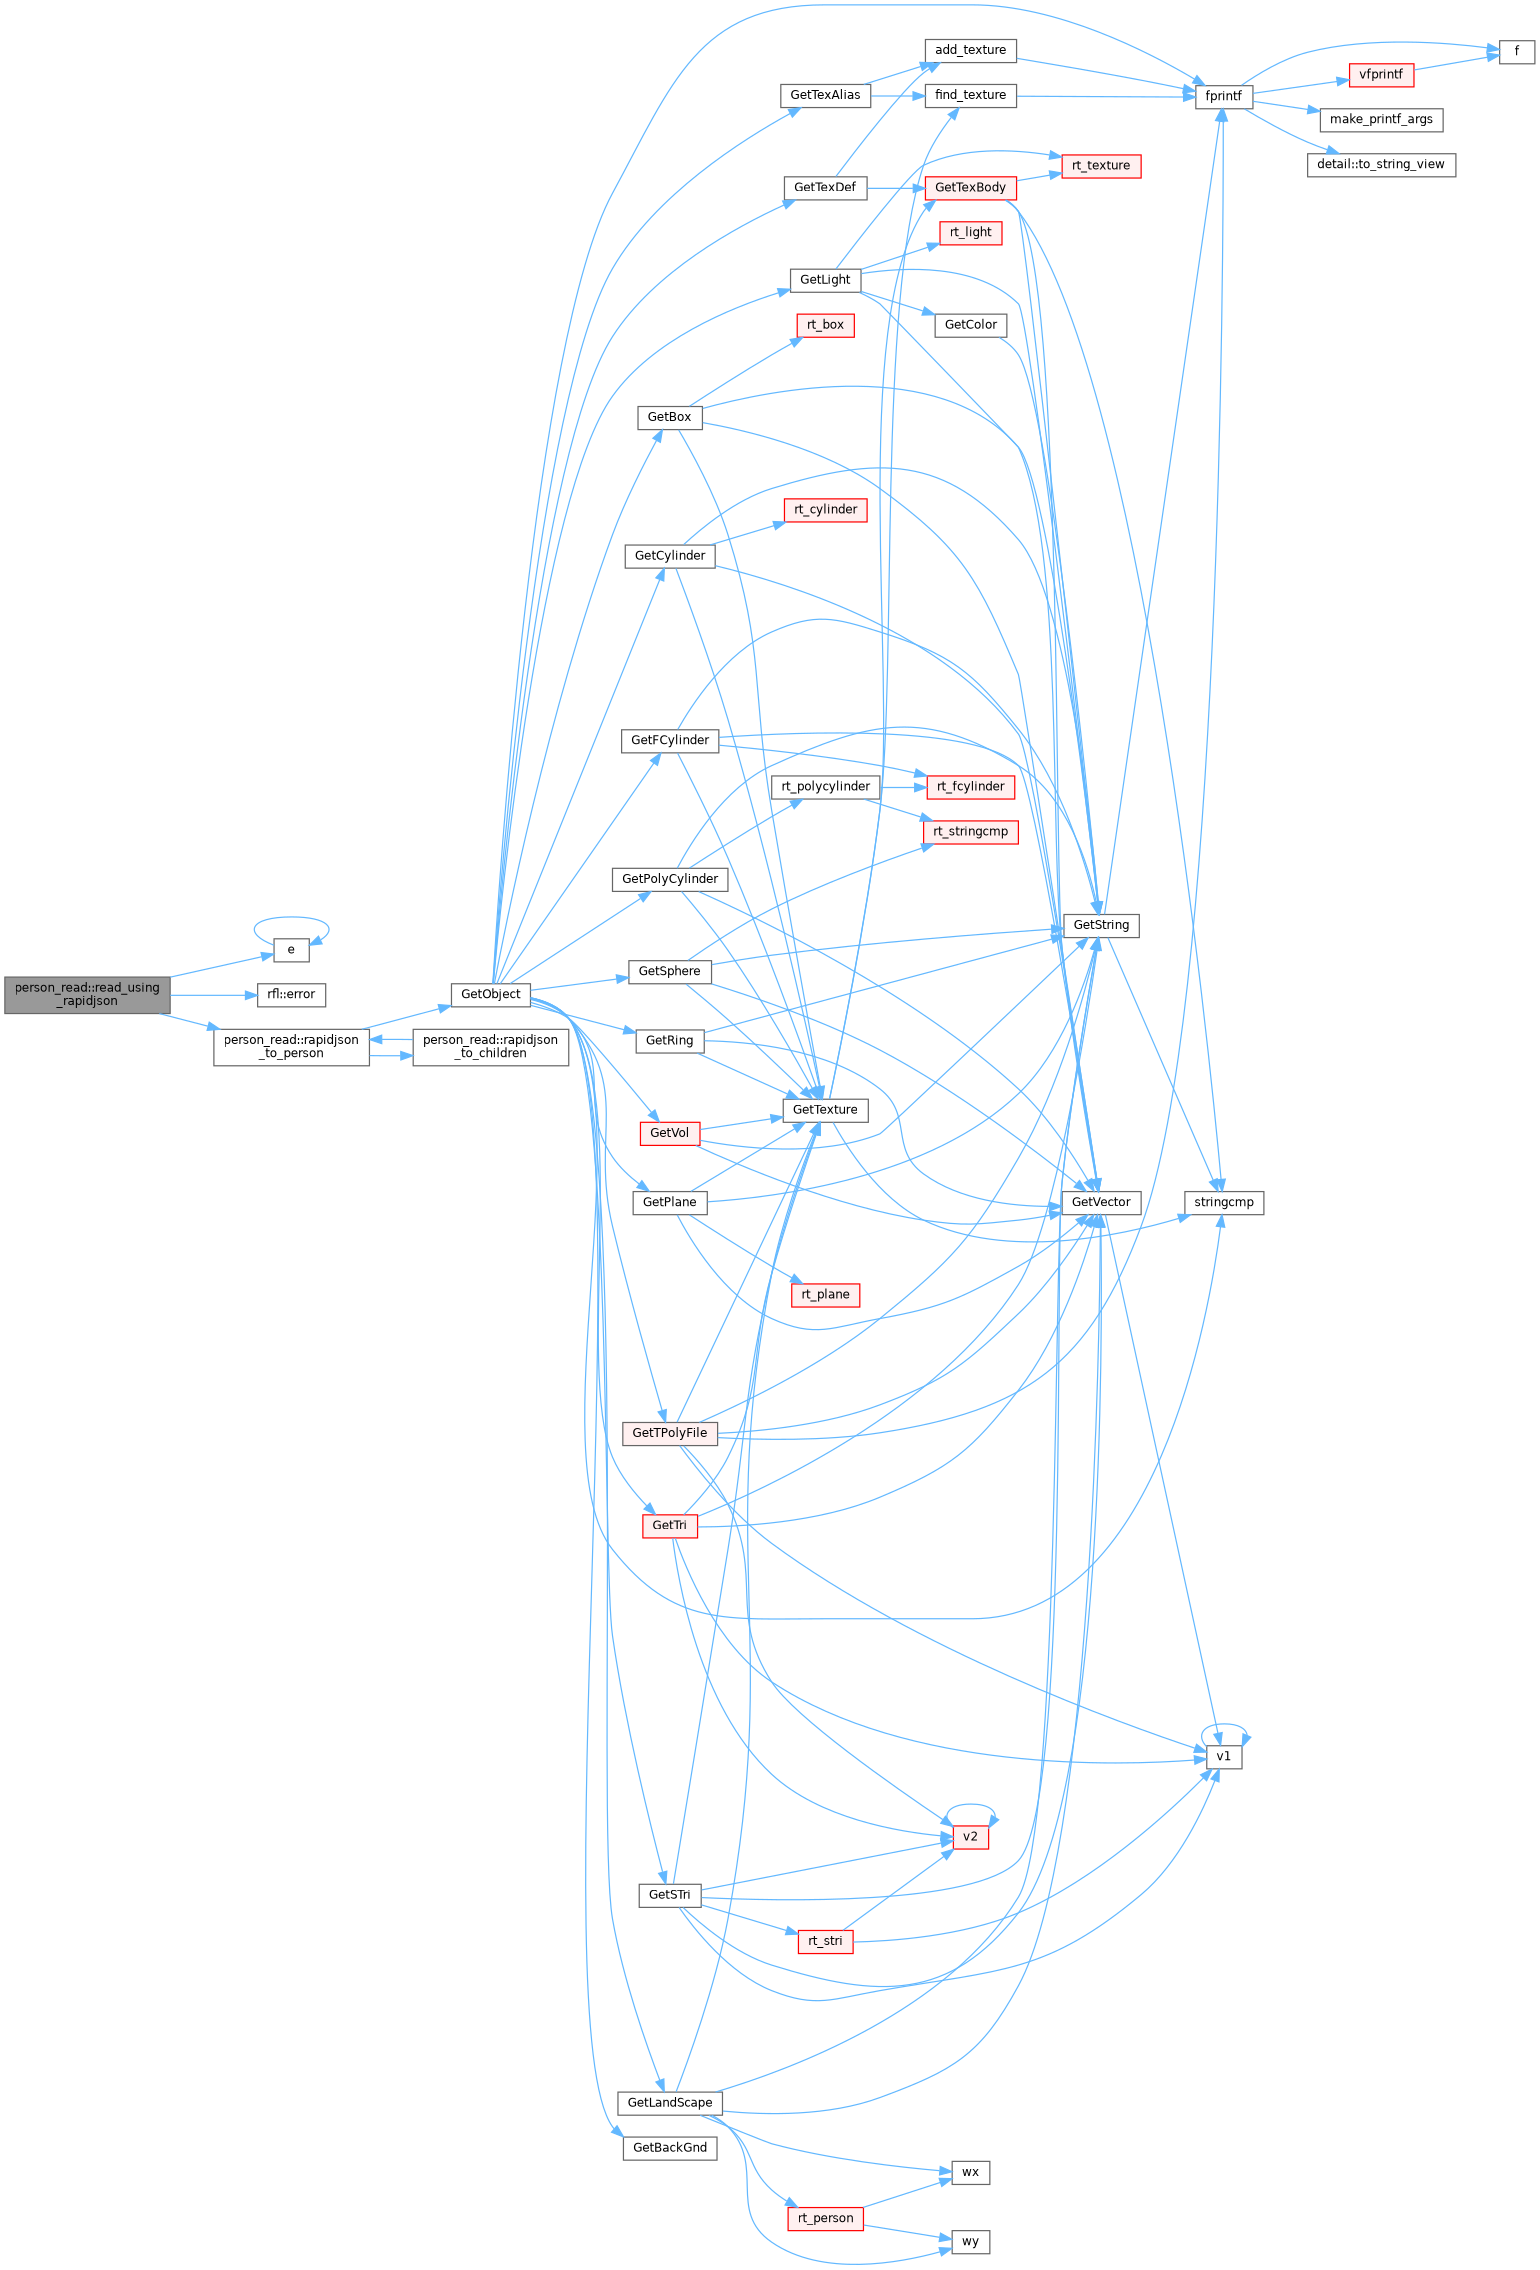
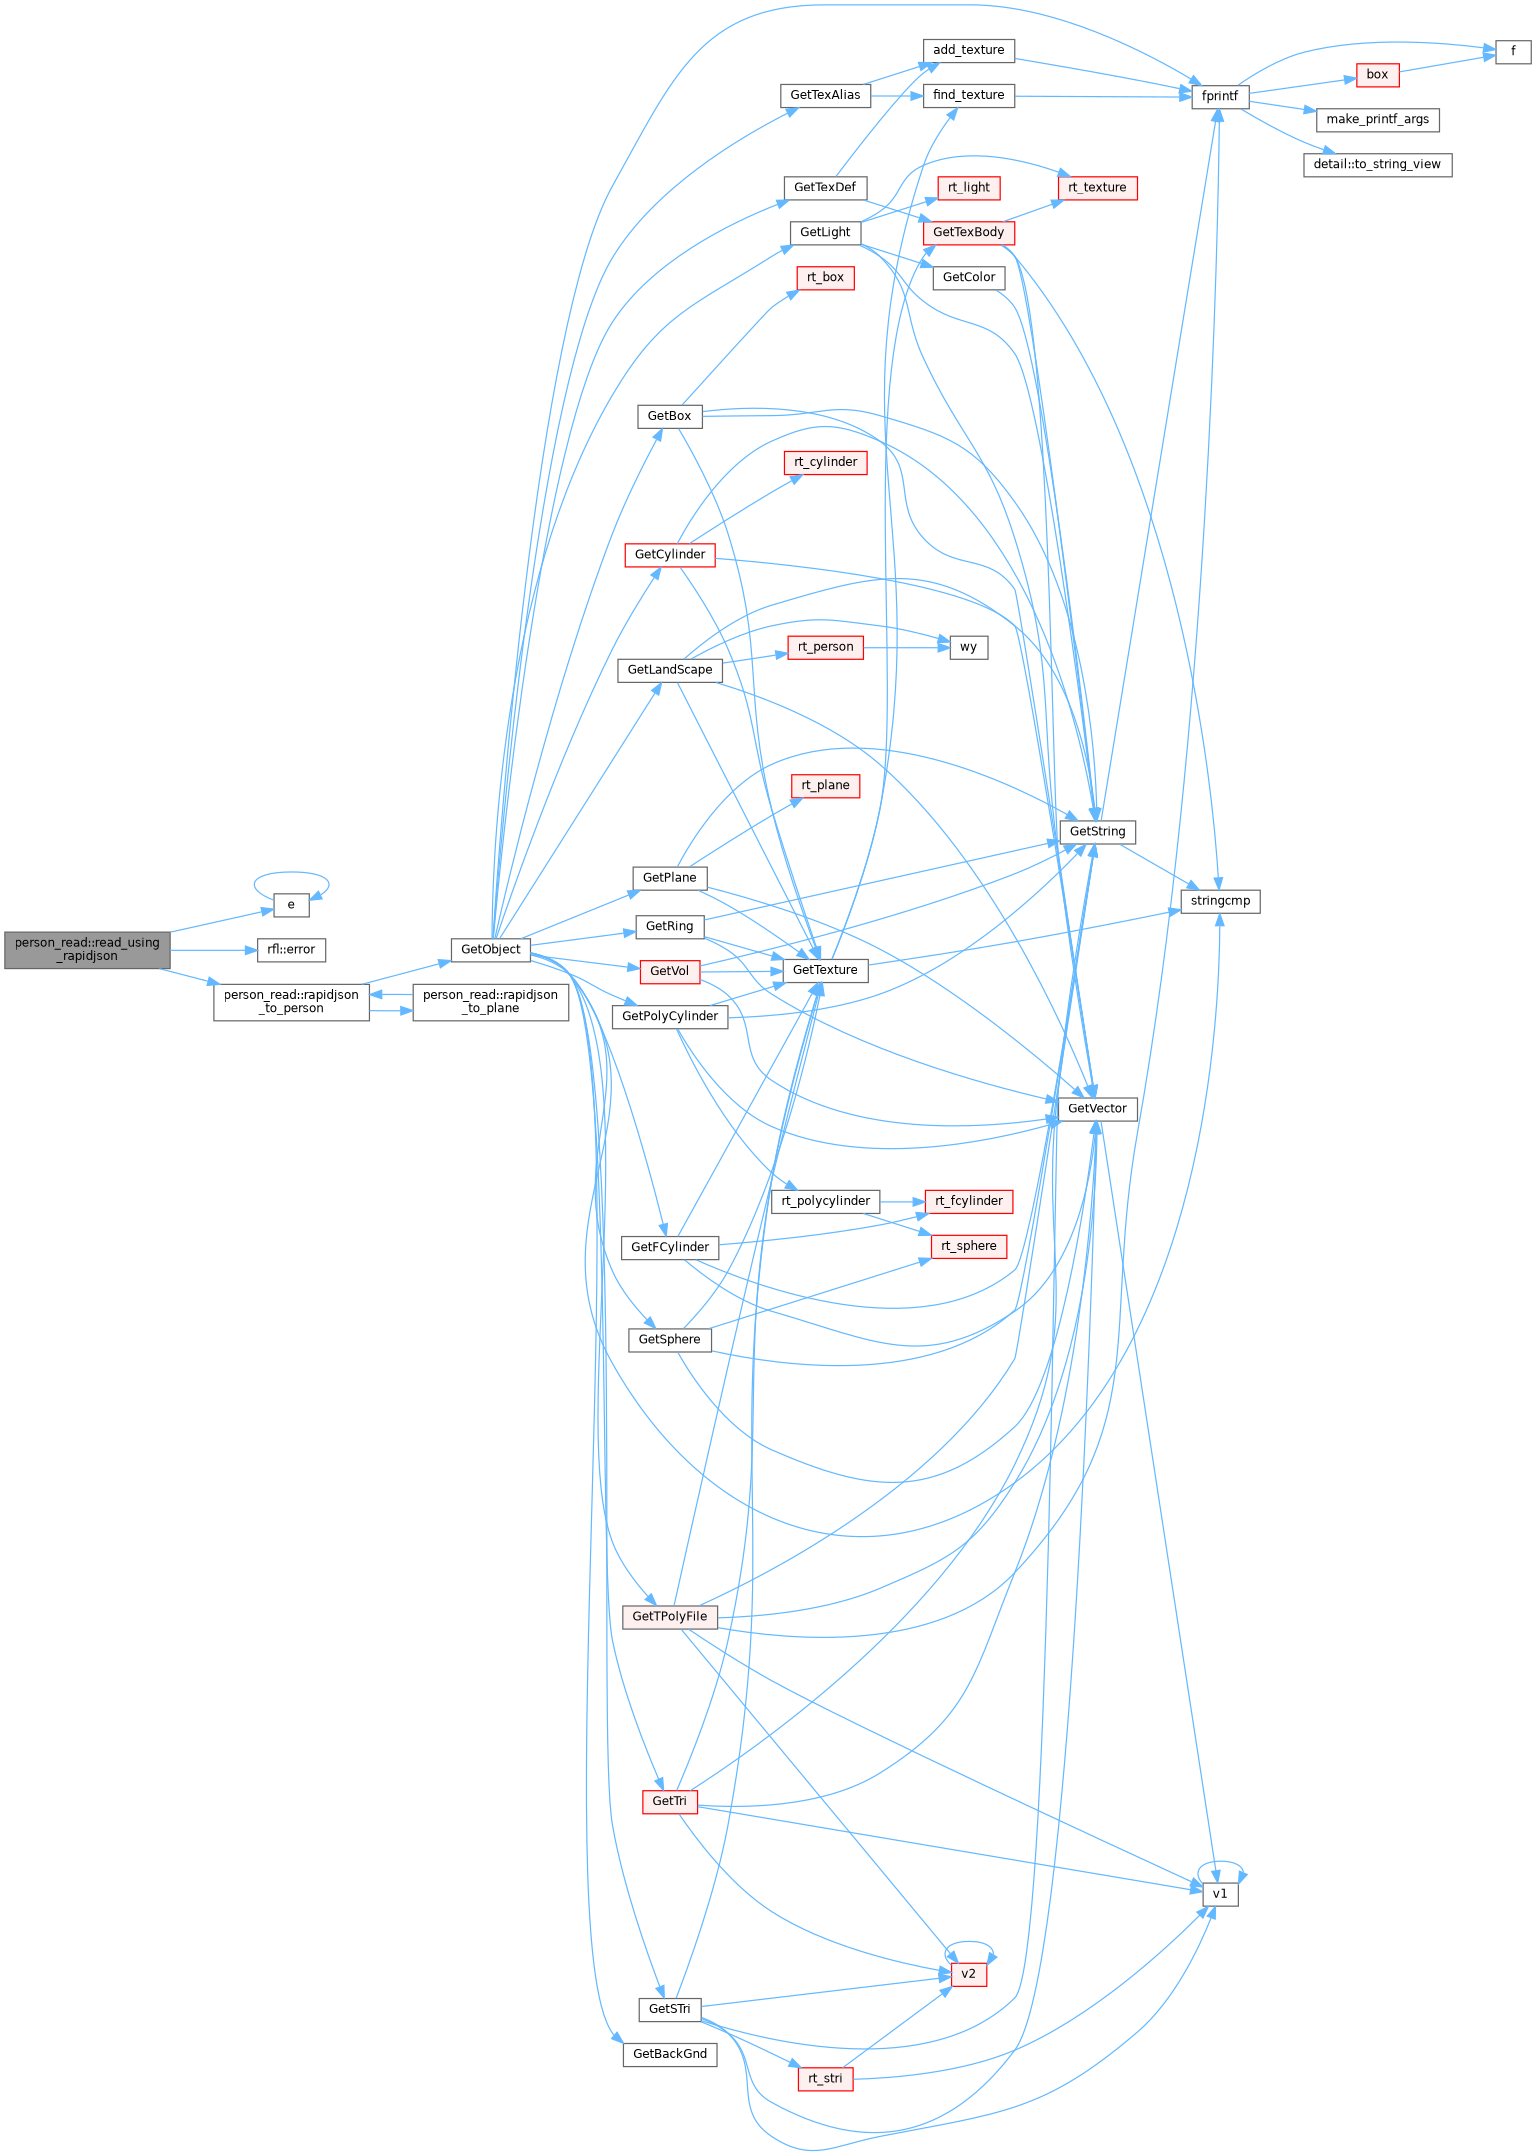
  digraph {
    rankdir=LR
    node [color=grey40 fillcolor=white fontname=Helvetica fontsize=10 shape=box style=filled]
    edge [color=steelblue1 fontname=Helvetica fontsize=10 labelfontname=Helvetica labelfontsize=10 style=solid]
    n1 [color=gray40 fillcolor=grey60 fontcolor=black height=0.2 label="person_read::read_using\l_rapidjson" width=0.4]
    n2 [height=0.2 label=e width=0.4]
    n3 [height=0.2 label="rfl::error" width=0.4]
    n4 [height=0.2 label="person_read::rapidjson\l_to_person" width=0.4]
    n5 [height=0.2 label=GetObject width=0.4]
-   n6 [height=0.2 label="person_read::rapidjson\l_to_children" width=0.4]
+   n6 [height=0.2 label="person_read::rapidjson\l_to_plane" width=0.4]
    n7 [height=0.2 label=fprintf width=0.4]
    n8 [height=0.2 label=GetBackGnd width=0.4]
    n9 [height=0.2 label=GetBox width=0.4]
    n10 [height=0.2 label=stringcmp width=0.4]
-   n11 [height=0.2 label=GetCylinder width=0.4]
+   n11 [color=red height=0.2 label=GetCylinder width=0.4]
    n12 [height=0.2 label=GetFCylinder width=0.4]
    n13 [height=0.2 label=GetLandScape width=0.4]
    n14 [height=0.2 label=GetLight width=0.4]
    n15 [height=0.2 label=GetPlane width=0.4]
    n16 [height=0.2 label=GetPolyCylinder width=0.4]
    n17 [height=0.2 label=GetRing width=0.4]
    n18 [height=0.2 label=GetSphere width=0.4]
    n19 [height=0.2 label=GetSTri width=0.4]
    n20 [height=0.2 label=GetTexAlias width=0.4]
    n21 [height=0.2 label=GetTexDef width=0.4]
    n22 [fillcolor="#FFF0F0" height=0.2 label=GetTPolyFile width=0.4]
    n23 [color=red fillcolor="#FFF0F0" height=0.2 label=GetTri width=0.4]
    n24 [color=red fillcolor="#FFF0F0" height=0.2 label=GetVol width=0.4]
    n25 [height=0.2 label=f width=0.4]
    n26 [height=0.2 label=make_printf_args width=0.4]
    n27 [height=0.2 label="detail::to_string_view" width=0.4]
-   n28 [color=red fillcolor="#FFF0F0" height=0.2 label=vfprintf width=0.4]
+   n28 [color=red fillcolor="#FFF0F0" height=0.2 label=box width=0.4]
    n29 [height=0.2 label=GetString width=0.4]
    n30 [height=0.2 label=GetTexture width=0.4]
    n31 [height=0.2 label=GetVector width=0.4]
    n32 [color=red fillcolor="#FFF0F0" height=0.2 label=rt_box width=0.4]
    n33 [color=red fillcolor="#FFF0F0" height=0.2 label=rt_cylinder width=0.4]
    n34 [color=red fillcolor="#FFF0F0" height=0.2 label=rt_fcylinder width=0.4]
    n35 [color=red fillcolor="#FFF0F0" height=0.2 label=rt_person width=0.4]
-   n36 [height=0.2 label=wx width=0.4]
    n37 [height=0.2 label=wy width=0.4]
    n38 [color=red fillcolor="#FFF0F0" height=0.2 label=rt_texture width=0.4]
    n39 [height=0.2 label=GetColor width=0.4]
    n40 [color=red fillcolor="#FFF0F0" height=0.2 label=rt_light width=0.4]
    n41 [color=red fillcolor="#FFF0F0" height=0.2 label=rt_plane width=0.4]
    n42 [height=0.2 label=rt_polycylinder width=0.4]
-   n43 [color=red fillcolor="#FFF0F0" height=0.2 label=rt_stringcmp width=0.4]
+   n43 [color=red fillcolor="#FFF0F0" height=0.2 label=rt_sphere width=0.4]
    n44 [height=0.2 label=v1 width=0.4]
    n45 [color=red fillcolor="#FFF0F0" height=0.2 label=rt_stri width=0.4]
    n46 [color=red fillcolor="#FFF0F0" height=0.2 label=v2 width=0.4]
    n47 [height=0.2 label=find_texture width=0.4]
    n48 [height=0.2 label=add_texture width=0.4]
    n49 [color=red fillcolor="#FFF0F0" height=0.2 label=GetTexBody width=0.4]
    n1 -> n2
    n1 -> n3
    n1 -> n4
    n2 -> n2
    n4 -> n5
    n4 -> n6
    n5 -> n7
    n5 -> n8
    n5 -> n9
    n5 -> n10
    n5 -> n11
    n5 -> n12
    n5 -> n13
    n5 -> n14
    n5 -> n15
    n5 -> n16
    n5 -> n17
    n5 -> n18
    n5 -> n19
    n5 -> n20
    n5 -> n21
    n5 -> n22
    n5 -> n23
    n5 -> n24
    n6 -> n4
    n7 -> n25
    n7 -> n26
    n7 -> n27
    n7 -> n28
    n9 -> n29
    n9 -> n30
    n9 -> n31
    n9 -> n32
    n11 -> n29
    n11 -> n30
    n11 -> n31
    n11 -> n33
    n12 -> n29
    n12 -> n30
    n12 -> n31
    n12 -> n34
    n13 -> n29
    n13 -> n30
    n13 -> n31
    n13 -> n35
-   n13 -> n36
    n13 -> n37
    n14 -> n29
    n14 -> n31
    n14 -> n38
    n14 -> n39
    n14 -> n40
    n15 -> n29
    n15 -> n30
    n15 -> n31
    n15 -> n41
    n16 -> n29
    n16 -> n30
    n16 -> n31
    n16 -> n42
    n17 -> n29
    n17 -> n30
    n17 -> n31
    n18 -> n29
    n18 -> n30
    n18 -> n31
    n18 -> n43
    n19 -> n29
    n19 -> n30
    n19 -> n31
    n19 -> n44
    n19 -> n45
    n19 -> n46
    n20 -> n47
    n20 -> n48
    n21 -> n48
    n21 -> n49
    n22 -> n7
    n22 -> n29
    n22 -> n30
    n22 -> n31
    n22 -> n44
    n22 -> n46
    n23 -> n29
    n23 -> n30
    n23 -> n31
    n23 -> n44
    n23 -> n46
    n24 -> n29
    n24 -> n30
    n24 -> n31
    n28 -> n25
    n29 -> n7
    n29 -> n10
    n30 -> n10
    n30 -> n47
    n30 -> n49
    n31 -> n44
-   n35 -> n36
    n35 -> n37
    n39 -> n29
    n42 -> n34
    n42 -> n43
    n44 -> n44
    n45 -> n44
    n45 -> n46
    n46 -> n46
    n47 -> n7
    n48 -> n7
    n49 -> n10
    n49 -> n29
    n49 -> n31
    n49 -> n38
  }
